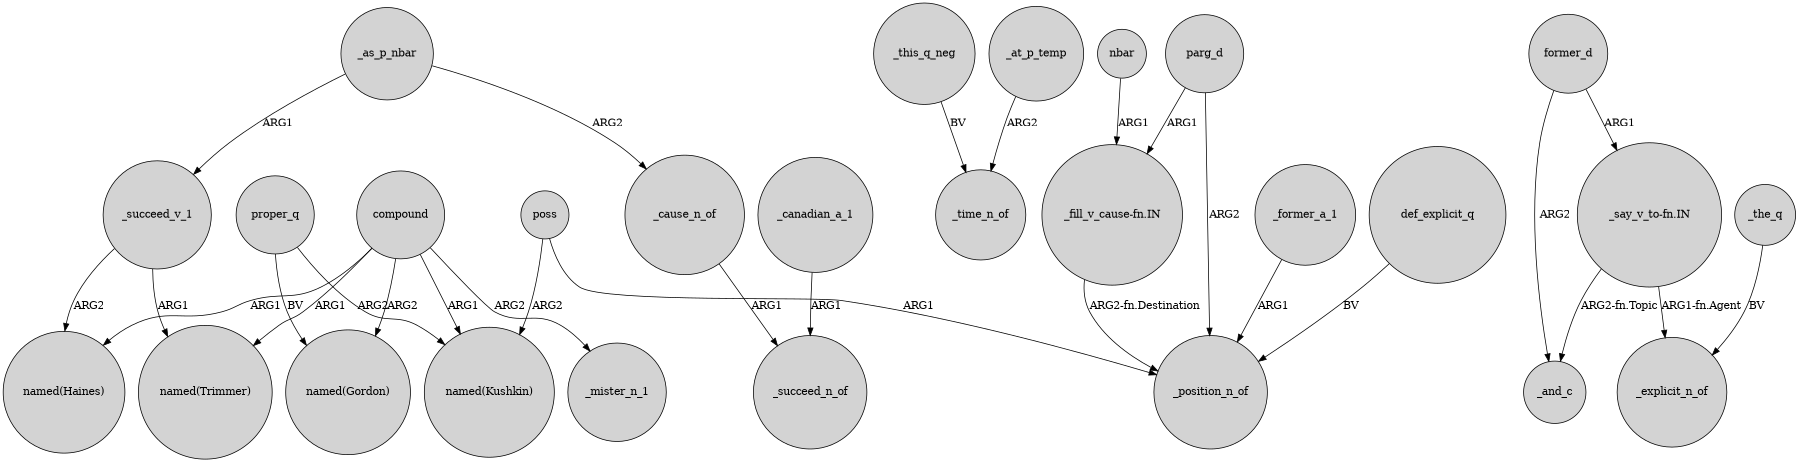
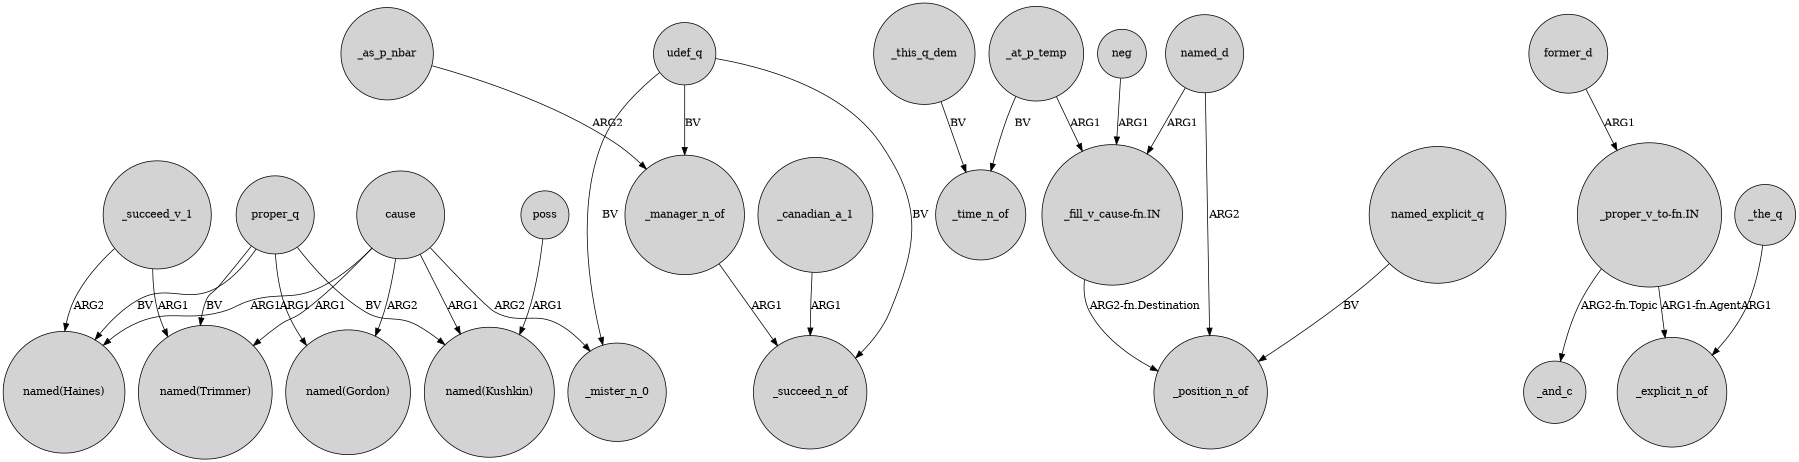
  digraph {
    node [shape=circle style=filled]
    proper_q
    "named(Kushkin)"
    "named(Haines)"
    "named(Trimmer)"
    "named(Gordon)"
-   neg [label=nbar]
+   neg
    "_fill_v_cause-fn.IN"
    _position_n_of
-   compound
-   _mister_n_1
-   _manager_n_of [label=_cause_n_of]
+   compound [label=cause]
+   _mister_n_1 [label=_mister_n_0]
+   udef_q
+   _manager_n_of
    n13 [label=_succeed_n_of]
    _at_p_temp
    _time_n_of
-   _former_a_1
-   _this_q_dem [label=_this_q_neg]
+   _this_q_dem
    _as_p_nbar
    _succeed_v_1
    n20 [label=former_d]
    _and_c
-   "_say_v_to-fn.IN"
+   "_say_v_to-fn.IN" [label="_proper_v_to-fn.IN"]
    n23 [label=_explicit_n_of]
-   def_explicit_q
+   def_explicit_q [label=named_explicit_q]
    _the_q
    poss
    _canadian_a_1
-   parg_d
-   proper_q -> "named(Kushkin)" [label=ARG2]
-   proper_q -> "named(Gordon)" [label=BV]
+   parg_d [label=named_d]
+   proper_q -> "named(Kushkin)" [label=BV]
+   proper_q -> "named(Haines)" [label=BV]
+   proper_q -> "named(Trimmer)" [label=BV]
+   proper_q -> "named(Gordon)" [label=ARG1]
    neg -> "_fill_v_cause-fn.IN" [label=ARG1]
    "_fill_v_cause-fn.IN" -> _position_n_of [label="ARG2-fn.Destination"]
    compound -> "named(Kushkin)" [label=ARG1]
    compound -> "named(Haines)" [label=ARG1]
    compound -> "named(Trimmer)" [label=ARG1]
    compound -> "named(Gordon)" [label=ARG2]
    compound -> _mister_n_1 [label=ARG2]
+   udef_q -> _mister_n_1 [label=BV]
+   udef_q -> _manager_n_of [label=BV]
+   udef_q -> n13 [label=BV]
    _manager_n_of -> n13 [label=ARG1]
-   _at_p_temp -> _time_n_of [label=ARG2]
-   _former_a_1 -> _position_n_of [label=ARG1]
+   _at_p_temp -> "_fill_v_cause-fn.IN" [label=ARG1]
+   _at_p_temp -> _time_n_of [label=BV]
    _this_q_dem -> _time_n_of [label=BV]
    _as_p_nbar -> _manager_n_of [label=ARG2]
-   _as_p_nbar -> _succeed_v_1 [label=ARG1]
    _succeed_v_1 -> "named(Haines)" [label=ARG2]
    _succeed_v_1 -> "named(Trimmer)" [label=ARG1]
-   n20 -> _and_c [label=ARG2]
    n20 -> "_say_v_to-fn.IN" [label=ARG1]
    "_say_v_to-fn.IN" -> _and_c [label="ARG2-fn.Topic"]
    "_say_v_to-fn.IN" -> n23 [label="ARG1-fn.Agent"]
    def_explicit_q -> _position_n_of [label=BV]
-   _the_q -> n23 [label=BV]
-   poss -> "named(Kushkin)" [label=ARG2]
-   poss -> _position_n_of [label=ARG1]
+   _the_q -> n23 [label=ARG1]
+   poss -> "named(Kushkin)" [label=ARG1]
    _canadian_a_1 -> n13 [label=ARG1]
    parg_d -> "_fill_v_cause-fn.IN" [label=ARG1]
    parg_d -> _position_n_of [label=ARG2]
  }
